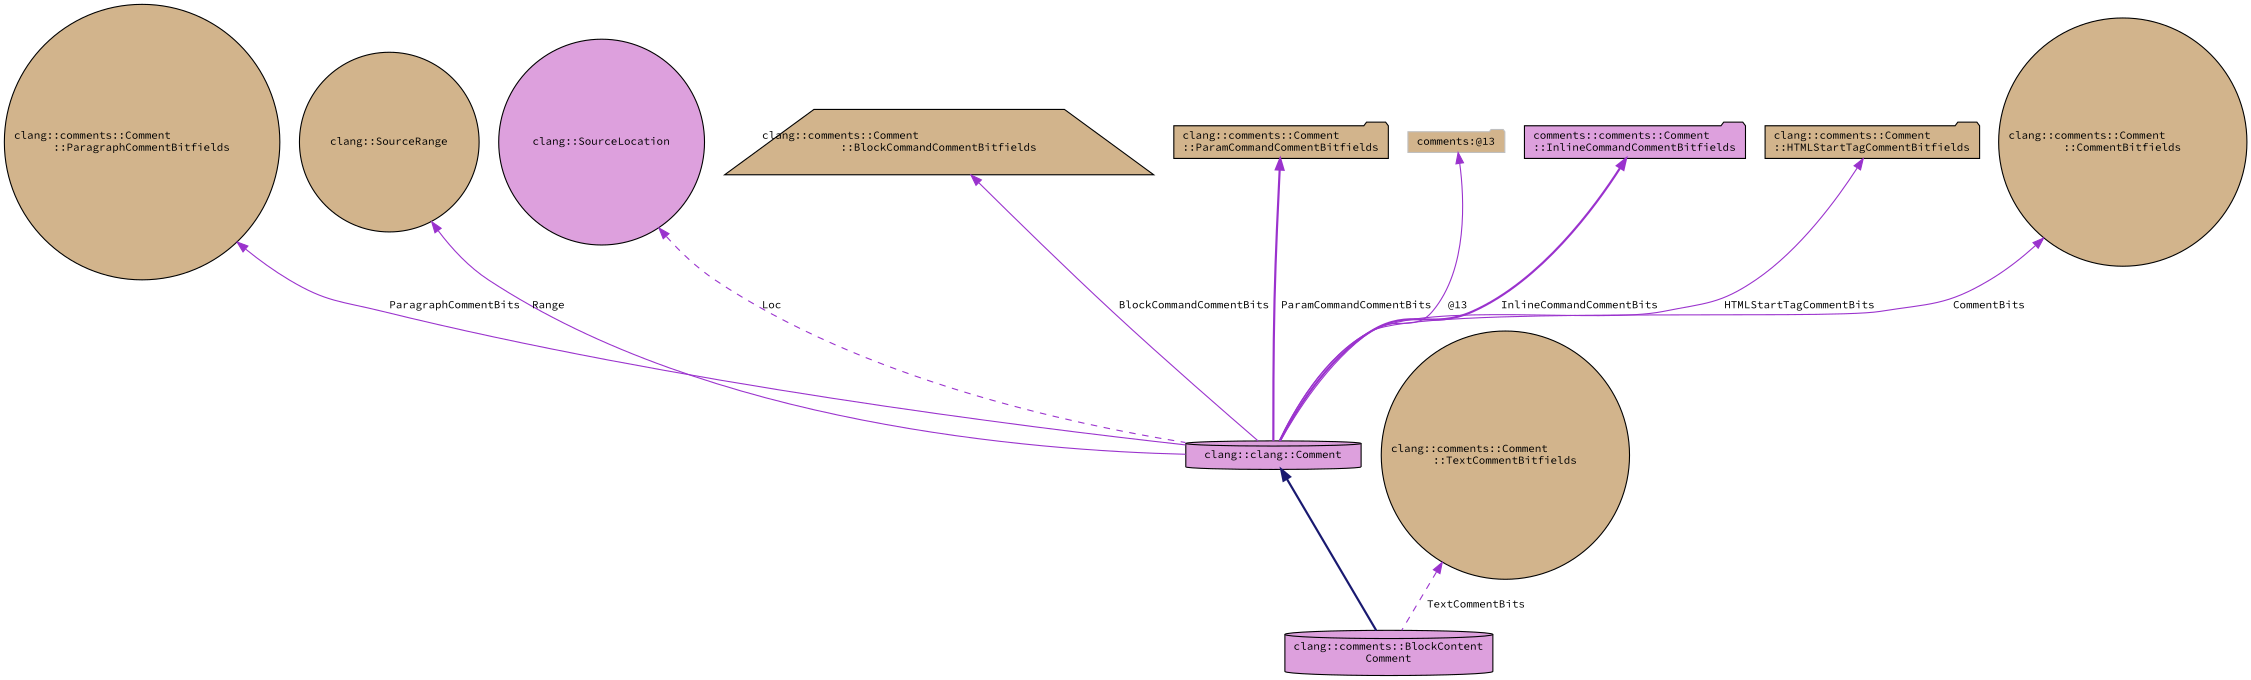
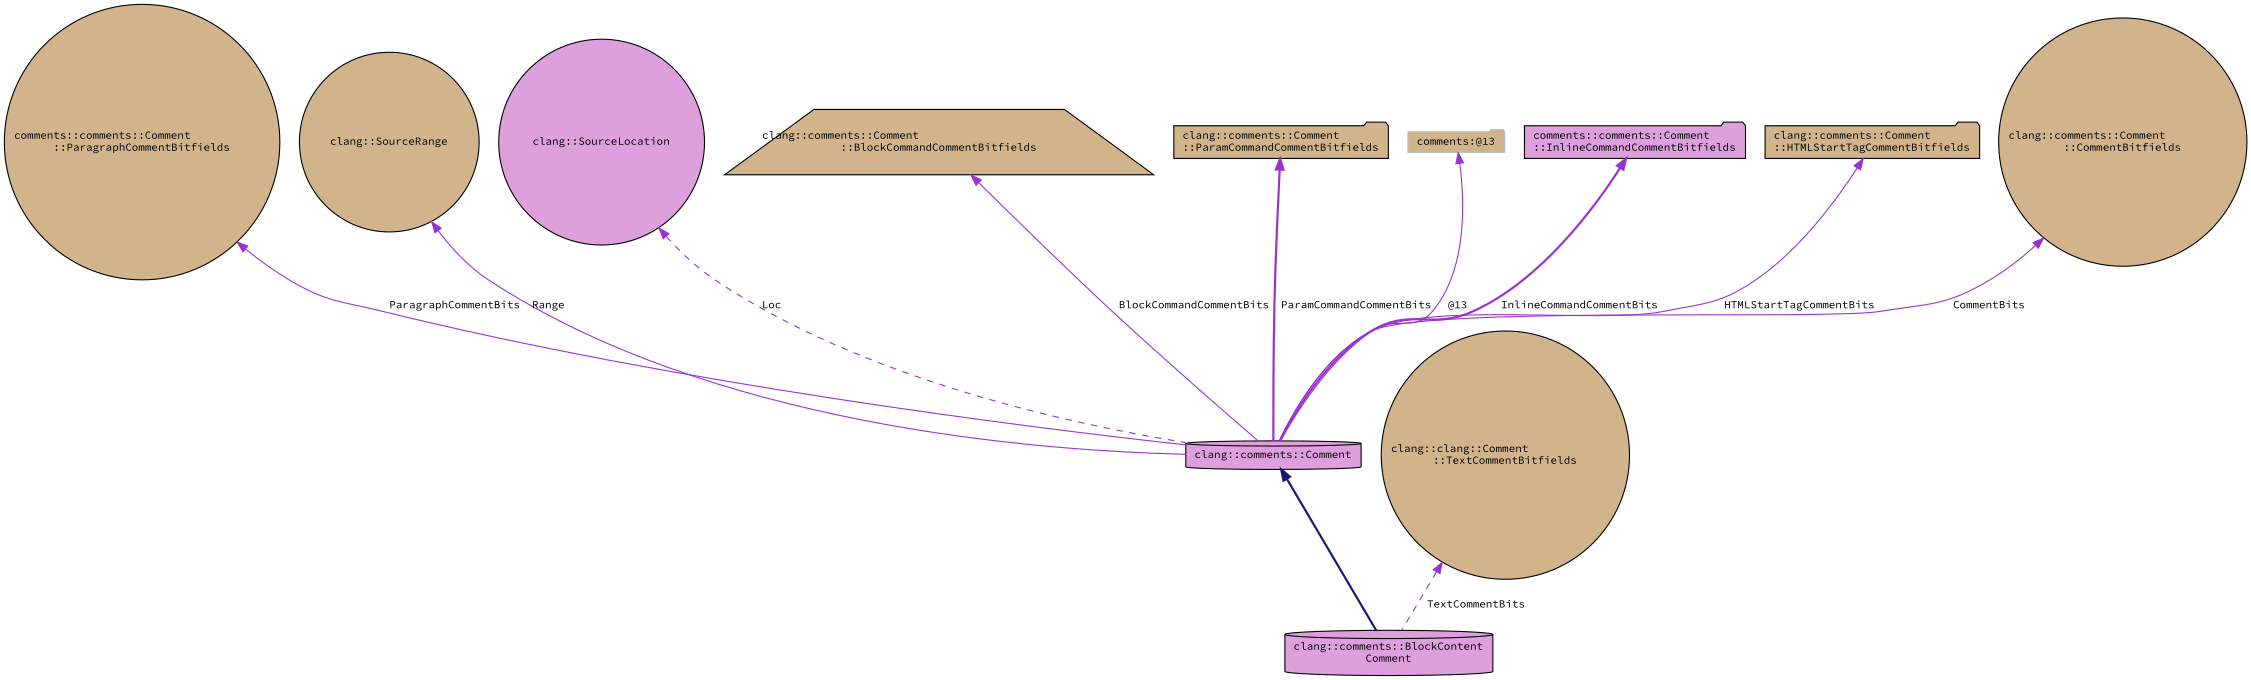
  digraph {
    fontname="Source Code Pro"
    rankdir=TB
    node [color=black fillcolor=tan fontname="Source Code Pro" fontsize=10 shape=circle style=filled]
    edge [color=darkorchid3 dir=back fontname="Source Code Pro" fontsize=10 labelfontname=Helvetica labelfontsize=10 style=solid]
    n1 [fillcolor=plum fontcolor=black height=0.2 label="clang::comments::BlockContent\lComment" shape=cylinder width=0.4]
-   n2 [fillcolor=plum height=0.2 label="clang::clang::Comment" shape=cylinder width=0.4]
-   n3 [height=0.2 label="clang::comments::Comment\l::ParagraphCommentBitfields" width=0.4]
+   n2 [fillcolor=plum height=0.2 label="clang::comments::Comment" shape=cylinder width=0.4]
+   n3 [height=0.2 label="comments::comments::Comment\l::ParagraphCommentBitfields" width=0.4]
    n4 [height=0.2 label="clang::SourceRange" width=0.4]
    n5 [fillcolor=plum height=0.2 label="clang::SourceLocation" width=0.4]
    n6 [height=0.2 label="clang::comments::Comment\l::BlockCommandCommentBitfields" shape=trapezium width=0.4]
    n7 [height=0.2 label="clang::comments::Comment\l::ParamCommandCommentBitfields" shape=folder width=0.4]
-   n8 [height=0.2 label="clang::comments::Comment\l::TextCommentBitfields" width=0.4]
+   n8 [height=0.2 label="clang::clang::Comment\l::TextCommentBitfields" width=0.4]
    n9 [color=grey75 height=0.2 label="comments:@13" shape=folder width=0.4]
    n10 [fillcolor=plum height=0.2 label="comments::comments::Comment\l::InlineCommandCommentBitfields" shape=folder width=0.4]
    n11 [height=0.2 label="clang::comments::Comment\l::HTMLStartTagCommentBitfields" shape=folder width=0.4]
    n12 [height=0.2 label="clang::comments::Comment\l::CommentBitfields" width=0.4]
    n2 -> n1 [color=midnightblue style=bold]
    n3 -> n2 [label=" ParagraphCommentBits"]
    n4 -> n2 [label=" Range"]
    n5 -> n2 [label=" Loc" style=dashed]
    n6 -> n2 [label=" BlockCommandCommentBits"]
    n7 -> n2 [label=" ParamCommandCommentBits" style=bold]
    n8 -> n1 [label=" TextCommentBits" style=dashed]
    n9 -> n2 [label=" @13"]
    n10 -> n2 [label=" InlineCommandCommentBits" style=bold]
    n11 -> n2 [label=" HTMLStartTagCommentBits"]
    n12 -> n2 [label=" CommentBits"]
  }
